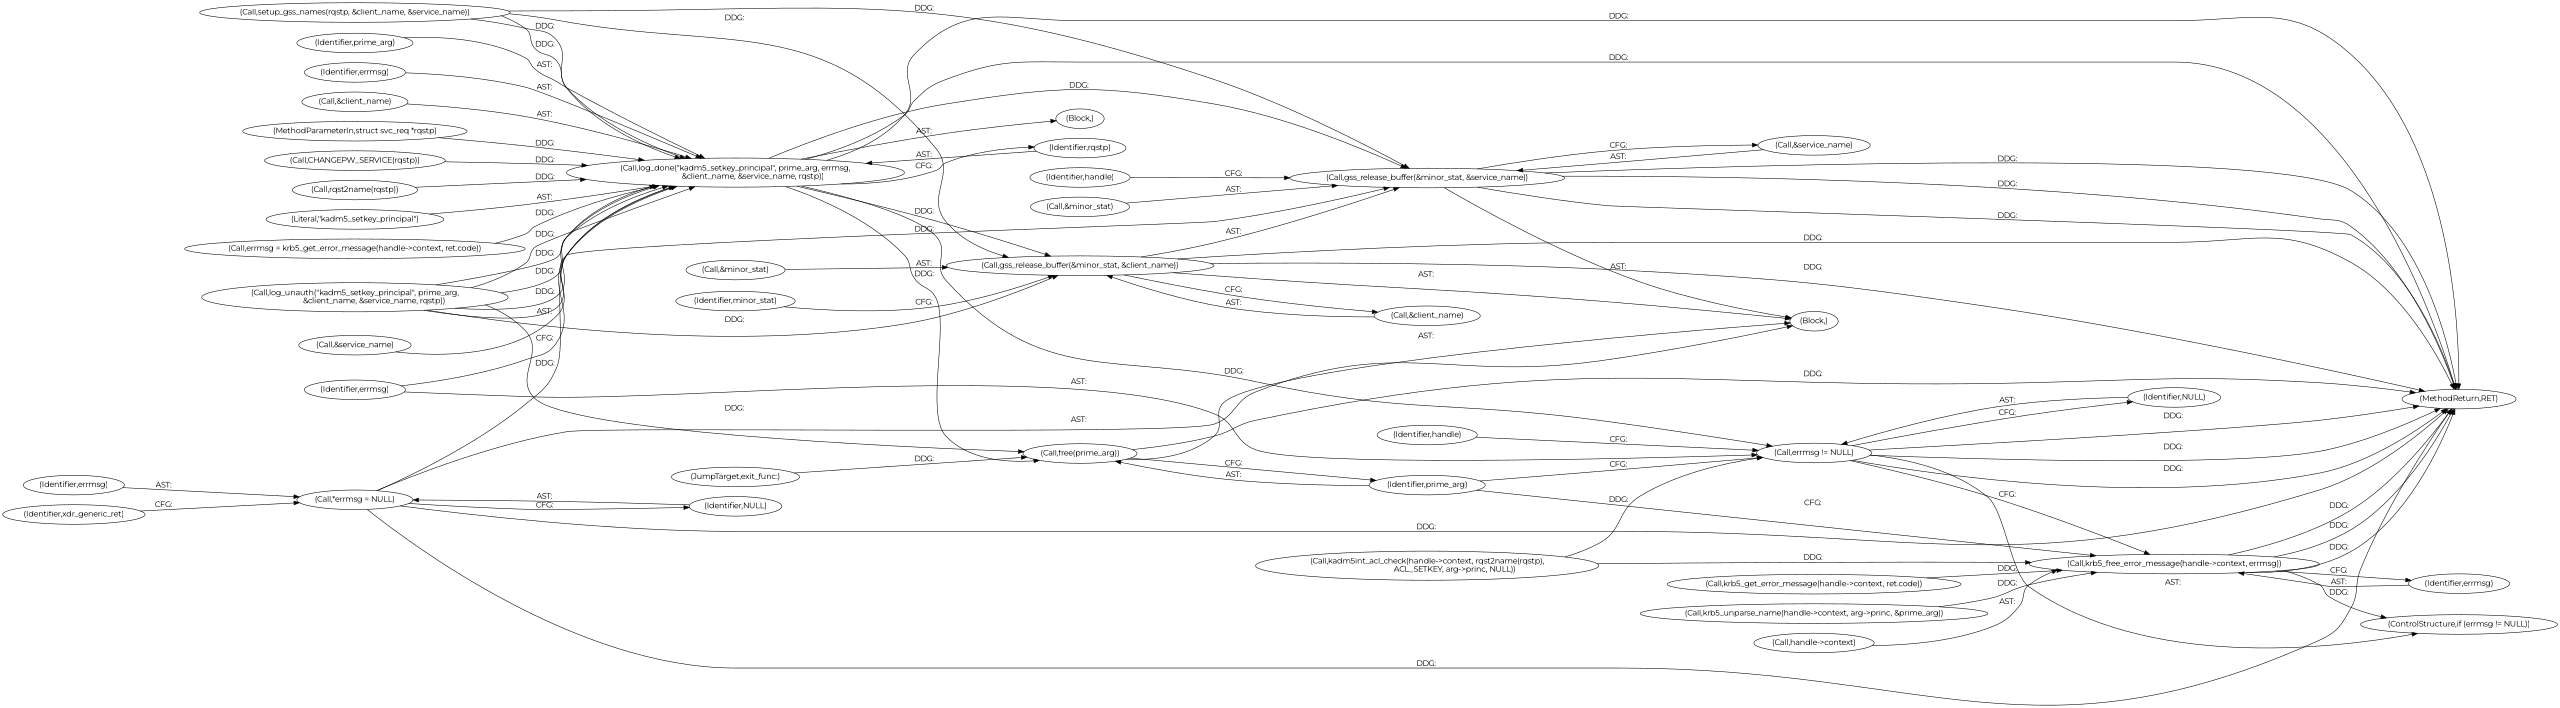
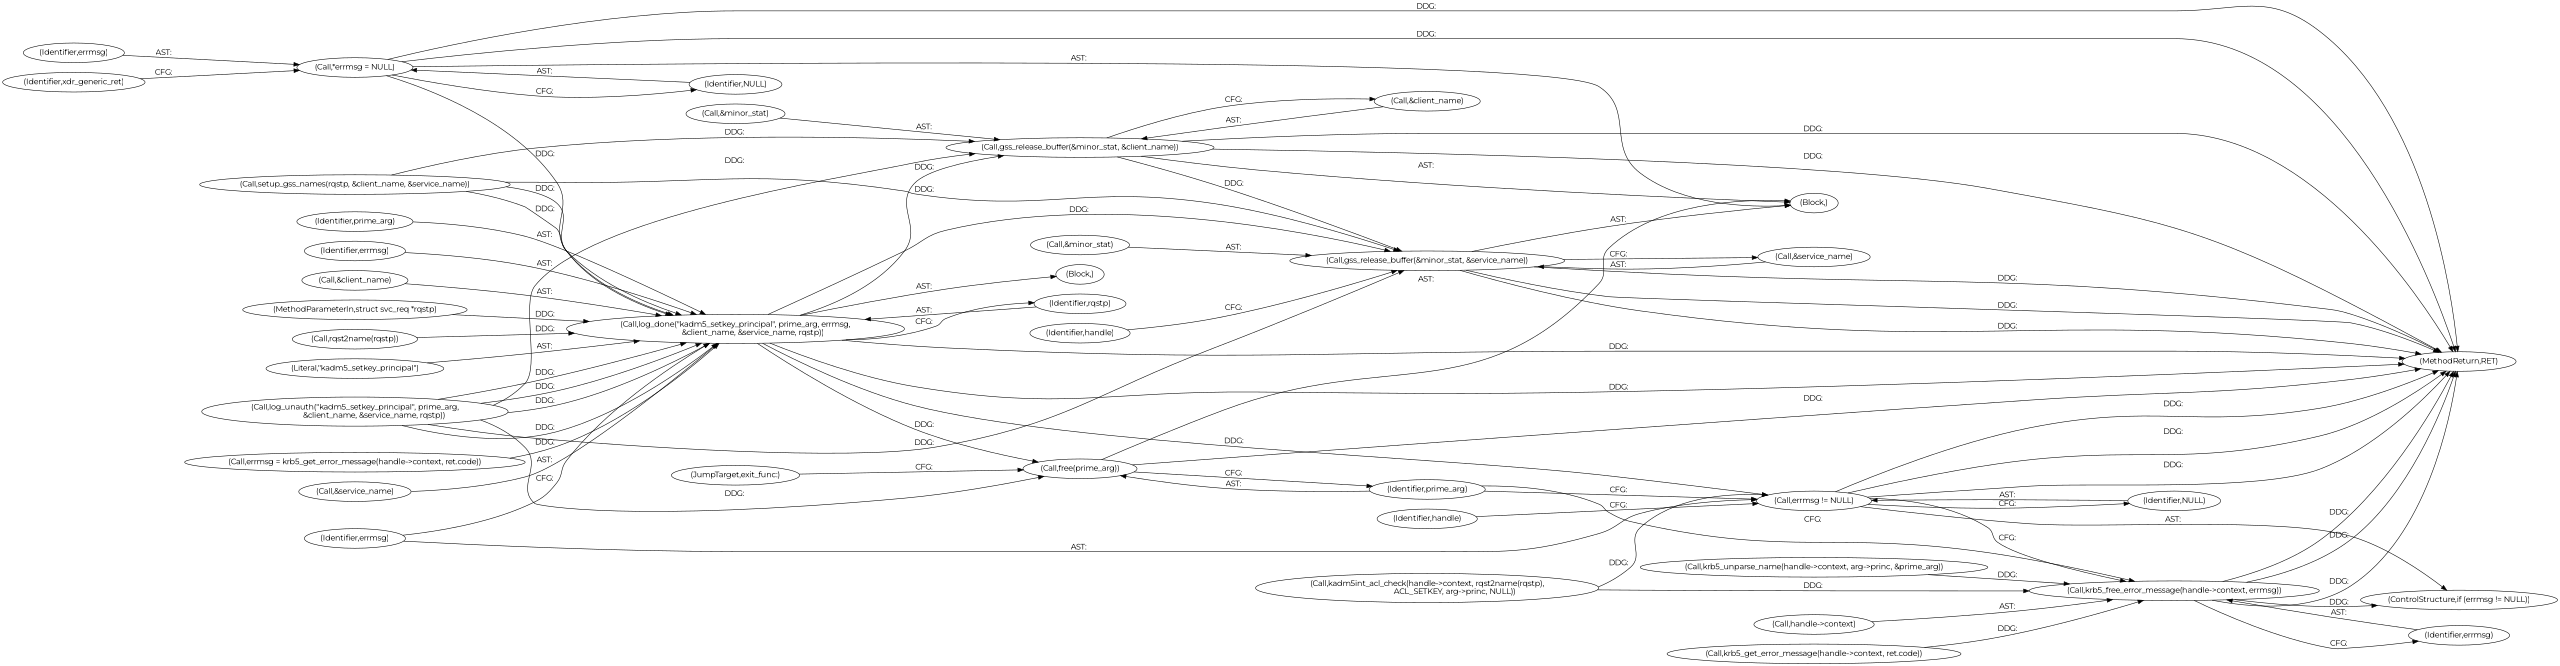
  digraph {
    fontname=Montserrat
    rankdir=LR
    node [fontname=Montserrat]
    edge [fontname=Montserrat]
    n1 [label="(Call,*errmsg = NULL)"]
    n2 [label="(Call,log_done(\"kadm5_setkey_principal\", prime_arg, errmsg,\n                 &client_name, &service_name, rqstp))"]
    n3 [label="(Identifier,NULL)"]
    n4 [label="(MethodReturn,RET)"]
    n5 [label="(Block,)"]
    n6 [label="(Call,errmsg != NULL)"]
    n7 [label="(Call,free(prime_arg))"]
    n8 [label="(Call,gss_release_buffer(&minor_stat, &client_name))"]
    n9 [label="(Call,gss_release_buffer(&minor_stat, &service_name))"]
    n10 [label="(Block,)"]
    n11 [label="(Identifier,rqstp)"]
    n12 [label="(Call,krb5_free_error_message(handle->context, errmsg))"]
    n13 [label="(ControlStructure,if (errmsg != NULL))"]
    n14 [label="(Identifier,NULL)"]
    n15 [label="(Identifier,prime_arg)"]
    n16 [label="(Call,&client_name)"]
    n17 [label="(Call,&service_name)"]
    n18 [label="(Identifier,errmsg)"]
    n19 [label="(Identifier,handle)"]
    n20 [label="(Call,&service_name)"]
    n21 [label="(Call,log_unauth(\"kadm5_setkey_principal\", prime_arg,\n                   &client_name, &service_name, rqstp))"]
    n22 [label="(Identifier,prime_arg)"]
    n23 [label="(Identifier,errmsg)"]
    n24 [label="(Call,handle->context)"]
    n25 [label="(Identifier,handle)"]
    n26 [label="(Identifier,errmsg)"]
    n27 [label="(Call,&minor_stat)"]
    n28 [label="(Call,&minor_stat)"]
    n29 [label="(Identifier,errmsg)"]
    n30 [label="(Call,&client_name)"]
    n31 [label="(MethodParameterIn,struct svc_req *rqstp)"]
-   n32 [label="(Call,CHANGEPW_SERVICE(rqstp))"]
    n33 [label="(Call,rqst2name(rqstp))"]
    n34 [label="(Call,krb5_get_error_message(handle->context, ret.code))"]
    n35 [label="(JumpTarget,exit_func:)"]
    n36 [label="(Call,setup_gss_names(rqstp, &client_name, &service_name))"]
    n37 [label="(Call,kadm5int_acl_check(handle->context, rqst2name(rqstp),\n                           ACL_SETKEY, arg->princ, NULL))"]
    n38 [label="(Literal,\"kadm5_setkey_principal\")"]
    n39 [label="(Identifier,xdr_generic_ret)"]
-   n40 [label="(Identifier,minor_stat)"]
    n41 [label="(Call,errmsg = krb5_get_error_message(handle->context, ret.code))"]
    n42 [label="(Call,krb5_unparse_name(handle->context, arg->princ, &prime_arg))"]
    n1 -> n2 [label="DDG: "]
    n1 -> n3 [label="CFG: "]
    n1 -> n4 [label="DDG: "]
    n1 -> n4 [label="DDG: "]
    n1 -> n5 [label="AST: "]
    n2 -> n4 [label="DDG: "]
    n2 -> n4 [label="DDG: "]
    n2 -> n6 [label="DDG: "]
    n2 -> n7 [label="DDG: "]
    n2 -> n8 [label="DDG: "]
    n2 -> n9 [label="DDG: "]
    n2 -> n10 [label="AST: "]
    n2 -> n11 [label="CFG: "]
    n3 -> n1 [label="AST: "]
    n6 -> n4 [label="DDG: "]
    n6 -> n4 [label="DDG: "]
    n6 -> n4 [label="DDG: "]
    n6 -> n12 [label="CFG: "]
    n6 -> n13 [label="AST: "]
    n6 -> n14 [label="CFG: "]
    n7 -> n4 [label="DDG: "]
    n7 -> n5 [label="AST: "]
    n7 -> n15 [label="CFG: "]
    n8 -> n4 [label="DDG: "]
    n8 -> n4 [label="DDG: "]
    n8 -> n5 [label="AST: "]
-   n8 -> n9 [label="AST: "]
+   n8 -> n9 [label="DDG: "]
    n8 -> n16 [label="CFG: "]
    n9 -> n4 [label="DDG: "]
    n9 -> n4 [label="DDG: "]
    n9 -> n4 [label="DDG: "]
    n9 -> n5 [label="AST: "]
    n9 -> n17 [label="CFG: "]
    n11 -> n2 [label="AST: "]
    n12 -> n4 [label="DDG: "]
    n12 -> n4 [label="DDG: "]
    n12 -> n4 [label="DDG: "]
    n12 -> n13 [label="DDG: "]
    n12 -> n18 [label="CFG: "]
    n14 -> n6 [label="AST: "]
    n15 -> n6 [label="CFG: "]
    n15 -> n7 [label="AST: "]
    n15 -> n12 [label="CFG: "]
    n16 -> n8 [label="AST: "]
    n17 -> n9 [label="AST: "]
    n18 -> n12 [label="AST: "]
    n19 -> n6 [label="CFG: "]
    n20 -> n2 [label="AST: "]
    n21 -> n2 [label="DDG: "]
    n21 -> n2 [label="DDG: "]
    n21 -> n2 [label="DDG: "]
    n21 -> n2 [label="DDG: "]
    n21 -> n7 [label="DDG: "]
    n21 -> n8 [label="DDG: "]
    n21 -> n9 [label="DDG: "]
    n22 -> n2 [label="AST: "]
    n23 -> n2 [label="AST: "]
    n24 -> n12 [label="AST: "]
    n25 -> n9 [label="CFG: "]
    n26 -> n2 [label="CFG: "]
    n26 -> n6 [label="AST: "]
    n27 -> n9 [label="AST: "]
    n28 -> n8 [label="AST: "]
    n29 -> n1 [label="AST: "]
    n30 -> n2 [label="AST: "]
    n31 -> n2 [label="DDG: "]
-   n32 -> n2 [label="DDG: "]
    n33 -> n2 [label="DDG: "]
    n34 -> n12 [label="DDG: "]
-   n35 -> n7 [label="DDG: "]
+   n35 -> n7 [label="CFG: "]
    n36 -> n2 [label="DDG: "]
    n36 -> n2 [label="DDG: "]
    n36 -> n8 [label="DDG: "]
    n36 -> n9 [label="DDG: "]
    n37 -> n6 [label="DDG: "]
    n37 -> n12 [label="DDG: "]
    n38 -> n2 [label="AST: "]
    n39 -> n1 [label="CFG: "]
-   n40 -> n8 [label="CFG: "]
    n41 -> n2 [label="DDG: "]
    n42 -> n12 [label="DDG: "]
  }
